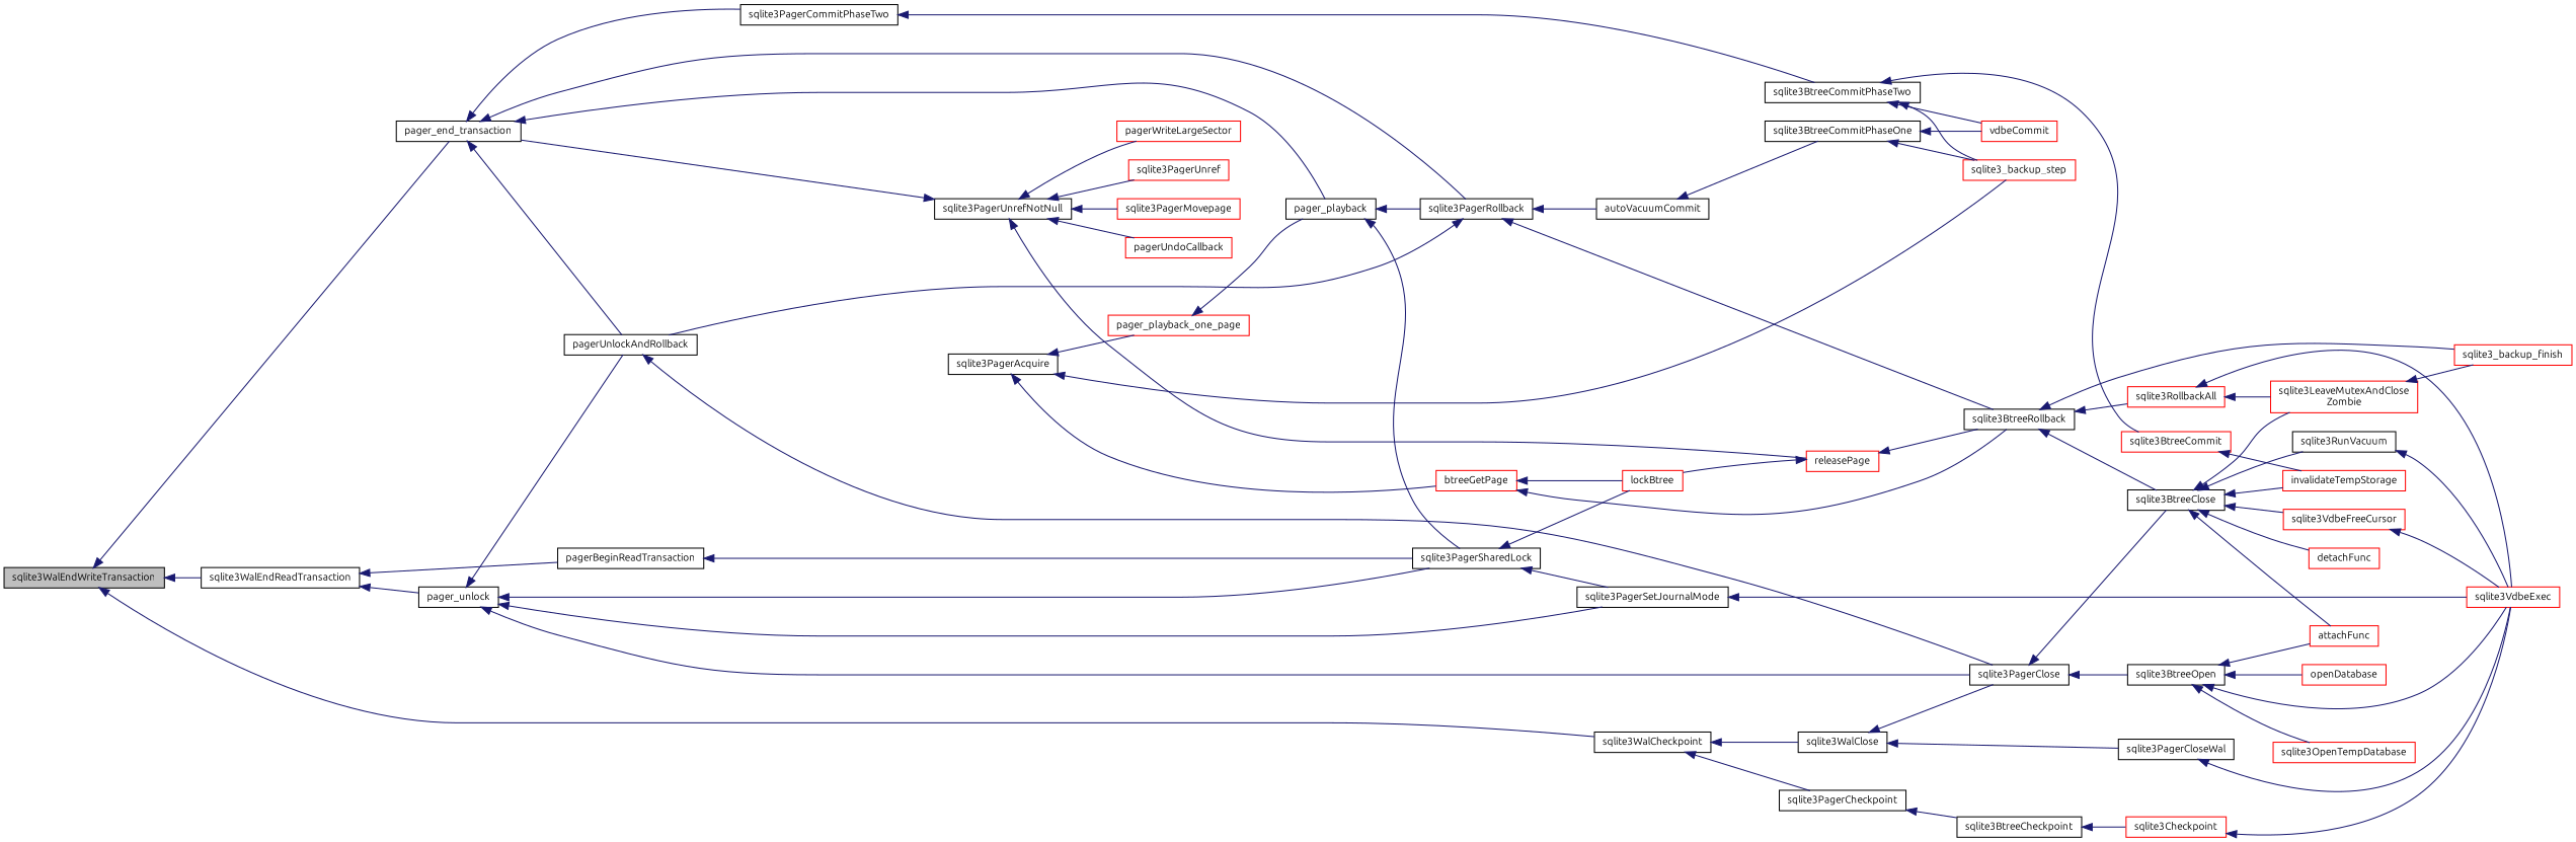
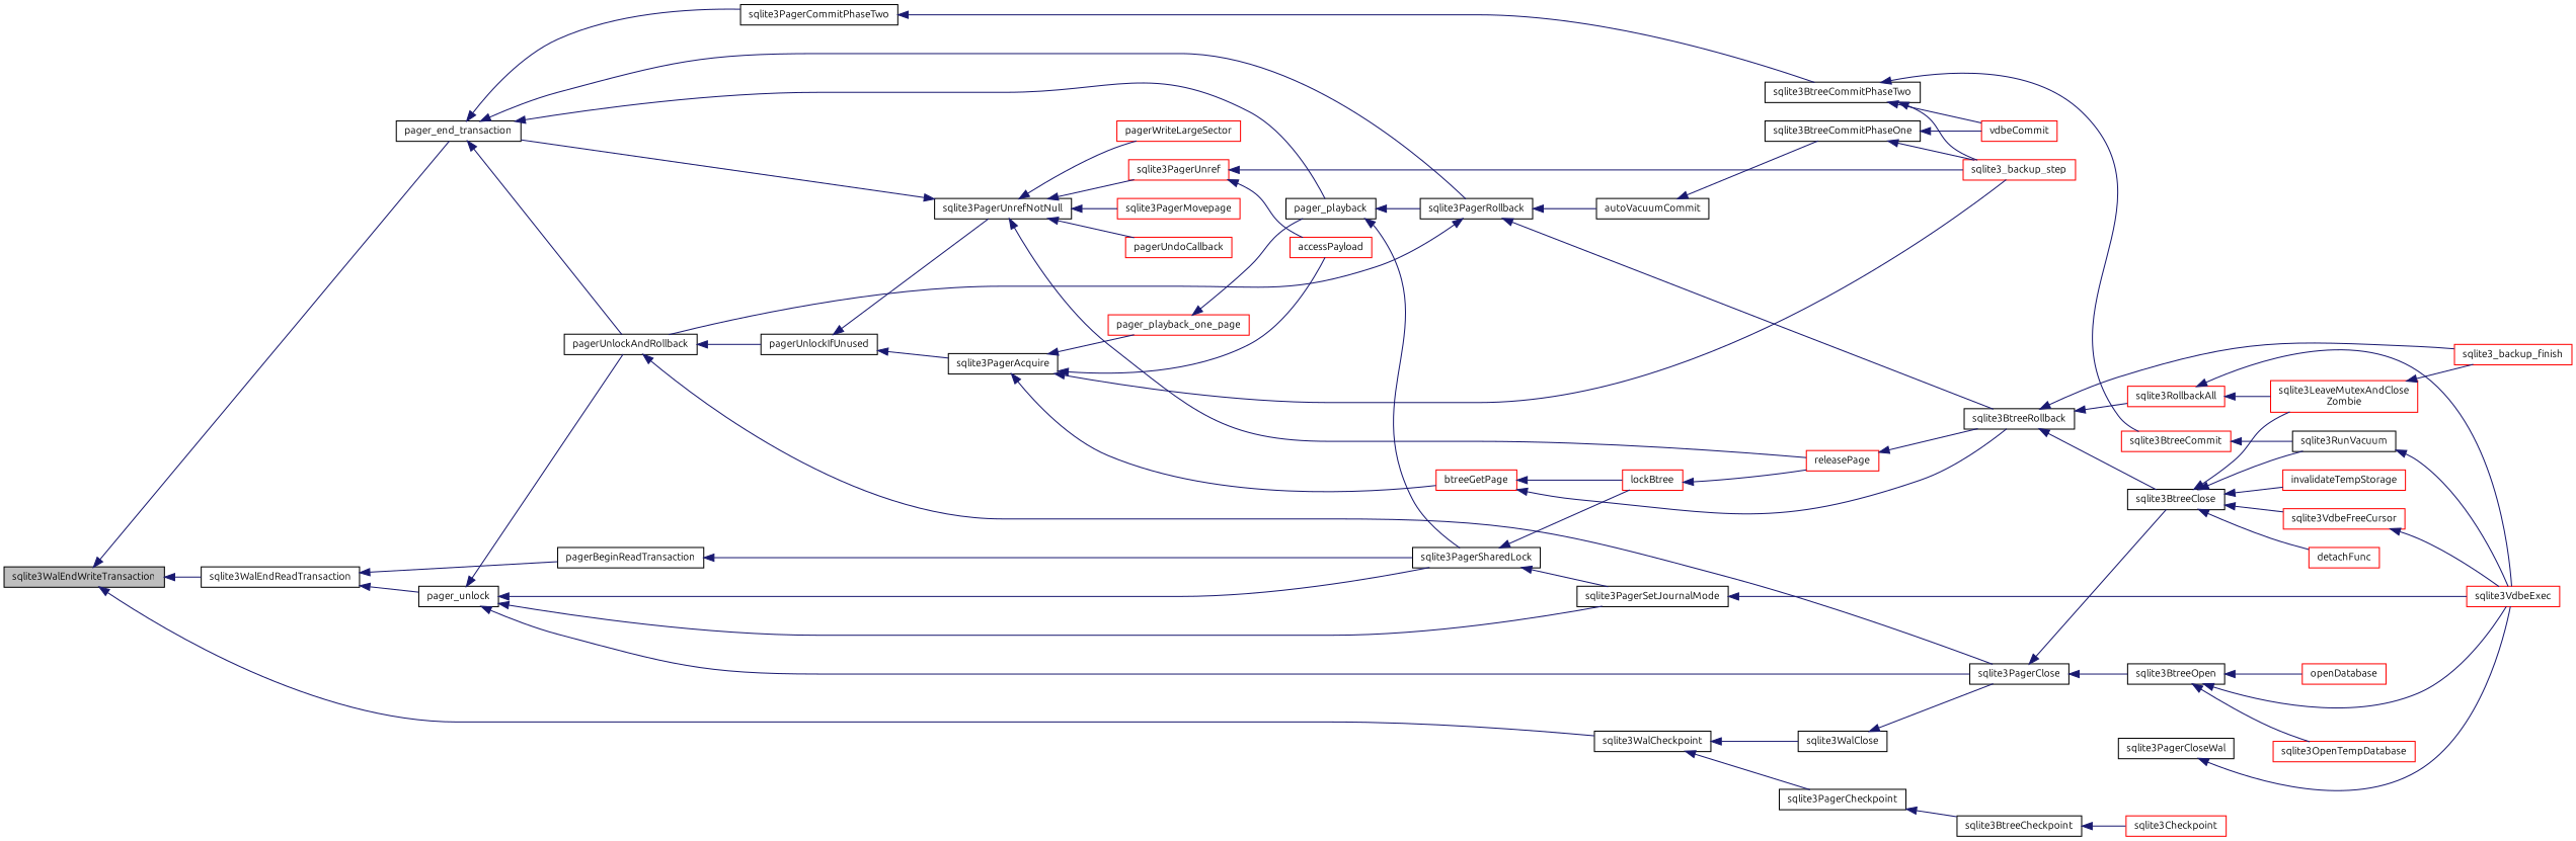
  digraph {
    fontname=Ubuntu
    rankdir=LR
    node [color=black fillcolor=white fontname=Ubuntu fontsize=10 shape=record style=filled]
    edge [color=midnightblue dir=back fontname=Ubuntu fontsize=10 labelfontname=FreeSans labelfontsize=10 style=solid]
    n1 [fillcolor=grey75 fontcolor=black height=0.2 label=sqlite3WalEndWriteTransaction width=0.4]
    n2 [height=0.2 label=pager_end_transaction width=0.4]
    n3 [height=0.2 label=sqlite3WalEndReadTransaction width=0.4]
    n4 [height=0.2 label=sqlite3WalCheckpoint width=0.4]
    n5 [height=0.2 label=pagerUnlockAndRollback width=0.4]
    n6 [height=0.2 label=pager_playback width=0.4]
    n7 [height=0.2 label=sqlite3PagerRollback width=0.4]
    n8 [height=0.2 label=sqlite3PagerCommitPhaseTwo width=0.4]
    n9 [height=0.2 label=pager_unlock width=0.4]
    n10 [height=0.2 label=pagerBeginReadTransaction width=0.4]
    n11 [height=0.2 label=sqlite3PagerCheckpoint width=0.4]
    n12 [height=0.2 label=sqlite3WalClose width=0.4]
    n13 [height=0.2 label=sqlite3PagerClose width=0.4]
+   n14 [height=0.2 label=pagerUnlockIfUnused width=0.4]
    n15 [height=0.2 label=sqlite3PagerSharedLock width=0.4]
    n16 [height=0.2 label=autoVacuumCommit width=0.4]
    n17 [height=0.2 label=sqlite3BtreeRollback width=0.4]
    n18 [height=0.2 label=sqlite3BtreeCommitPhaseTwo width=0.4]
    n19 [height=0.2 label=sqlite3BtreeOpen width=0.4]
    n20 [height=0.2 label=sqlite3BtreeClose width=0.4]
    n21 [height=0.2 label=sqlite3PagerAcquire width=0.4]
    n22 [height=0.2 label=sqlite3PagerUnrefNotNull width=0.4]
    n23 [color=red height=0.2 label=sqlite3VdbeExec width=0.4]
-   n24 [color=red height=0.2 label=attachFunc width=0.4]
    n25 [color=red height=0.2 label=sqlite3OpenTempDatabase width=0.4]
    n26 [color=red height=0.2 label=openDatabase width=0.4]
    n27 [color=red height=0.2 label=sqlite3VdbeFreeCursor width=0.4]
    n28 [color=red height=0.2 label=detachFunc width=0.4]
    n29 [color=red height=0.2 label=invalidateTempStorage width=0.4]
    n30 [height=0.2 label=sqlite3RunVacuum width=0.4]
    n31 [color=red height=0.2 label="sqlite3LeaveMutexAndClose\lZombie" width=0.4]
    n32 [color=red height=0.2 label=sqlite3_backup_finish width=0.4]
    n33 [color=red height=0.2 label=pager_playback_one_page width=0.4]
    n34 [color=red height=0.2 label=sqlite3_backup_step width=0.4]
    n35 [color=red height=0.2 label=btreeGetPage width=0.4]
+   n36 [color=red height=0.2 label=accessPayload width=0.4]
    n37 [color=red height=0.2 label=pagerUndoCallback width=0.4]
    n38 [color=red height=0.2 label=sqlite3PagerUnref width=0.4]
    n39 [color=red height=0.2 label=pagerWriteLargeSector width=0.4]
    n40 [color=red height=0.2 label=sqlite3PagerMovepage width=0.4]
    n41 [color=red height=0.2 label=releasePage width=0.4]
    n42 [color=red height=0.2 label=lockBtree width=0.4]
    n43 [height=0.2 label=sqlite3PagerSetJournalMode width=0.4]
    n44 [height=0.2 label=sqlite3BtreeCommitPhaseOne width=0.4]
    n45 [color=red height=0.2 label=sqlite3RollbackAll width=0.4]
    n46 [color=red height=0.2 label=vdbeCommit width=0.4]
    n47 [color=red height=0.2 label=sqlite3BtreeCommit width=0.4]
    n48 [height=0.2 label=sqlite3BtreeCheckpoint width=0.4]
    n49 [height=0.2 label=sqlite3PagerCloseWal width=0.4]
    n50 [color=red height=0.2 label=sqlite3Checkpoint width=0.4]
    n1 -> n2
    n1 -> n3
    n1 -> n4
    n2 -> n5
    n2 -> n6
    n2 -> n7
    n2 -> n8
    n3 -> n9
    n3 -> n10
    n4 -> n11
    n4 -> n12
    n5 -> n13
+   n5 -> n14
    n6 -> n7
    n6 -> n15
    n7 -> n5
    n7 -> n16
    n7 -> n17
    n8 -> n18
    n9 -> n5
    n9 -> n13
    n9 -> n15
    n9 -> n43
    n10 -> n15
    n11 -> n48
    n12 -> n13
-   n12 -> n49
    n13 -> n19
    n13 -> n20
+   n14 -> n21
+   n14 -> n22
    n15 -> n42
    n15 -> n43
    n16 -> n44
    n17 -> n20
    n17 -> n32
    n17 -> n45
    n18 -> n34
    n18 -> n46
    n18 -> n47
    n19 -> n23
-   n19 -> n24
    n19 -> n25
    n19 -> n26
-   n20 -> n24
    n20 -> n27
    n20 -> n28
    n20 -> n29
    n20 -> n30
    n20 -> n31
    n21 -> n33
    n21 -> n34
    n21 -> n35
+   n21 -> n36
    n22 -> n2
    n22 -> n37
    n22 -> n38
    n22 -> n39
    n22 -> n40
    n22 -> n41
    n27 -> n23
    n30 -> n23
    n31 -> n32
    n33 -> n6
    n35 -> n17
    n35 -> n42
+   n38 -> n34
+   n38 -> n36
    n41 -> n17
-   n41 -> n42
+   n42 -> n41
    n43 -> n23
    n44 -> n34
    n44 -> n46
    n45 -> n23
    n45 -> n31
-   n47 -> n29
+   n47 -> n30
    n48 -> n50
    n49 -> n23
-   n50 -> n23
  }
